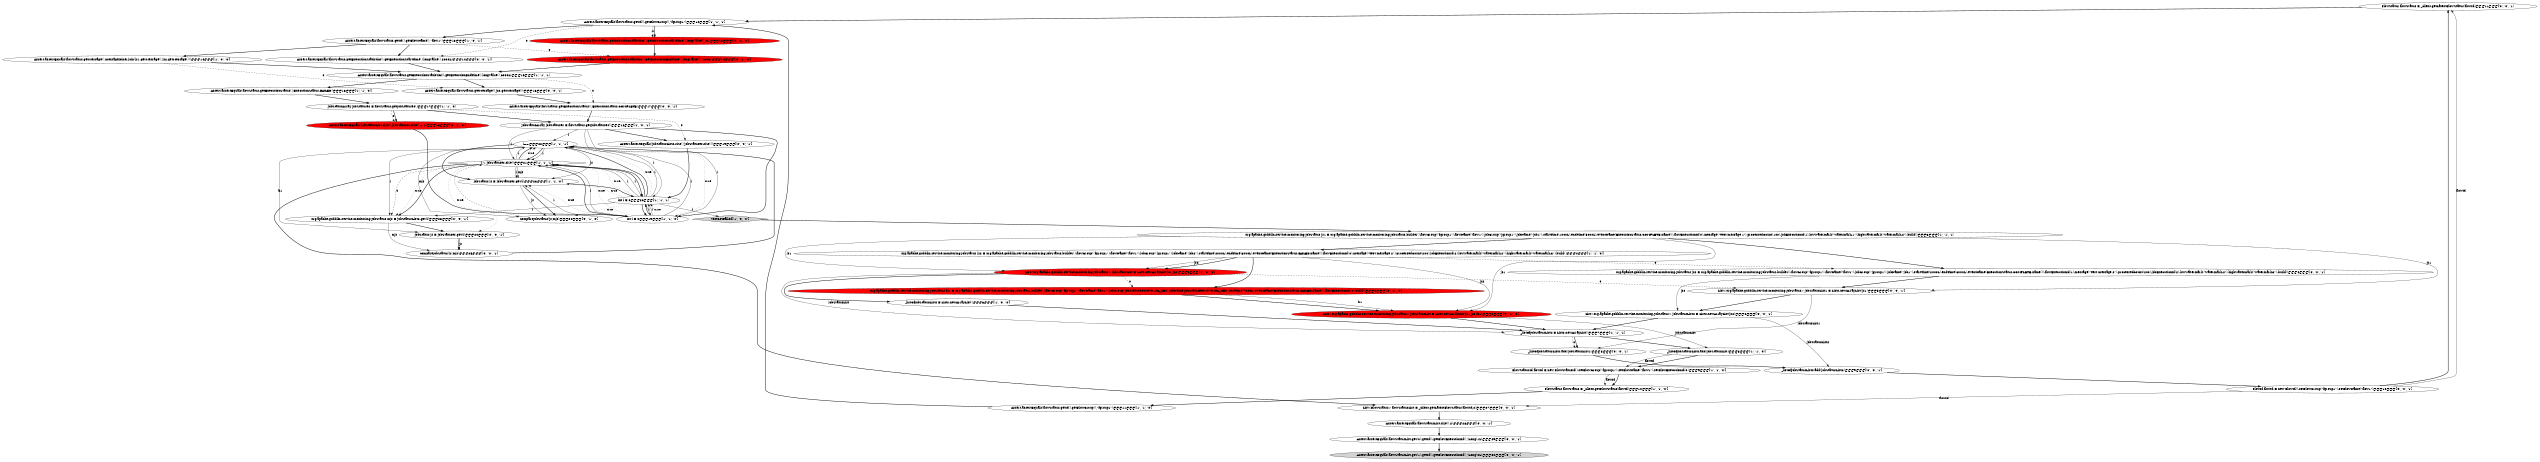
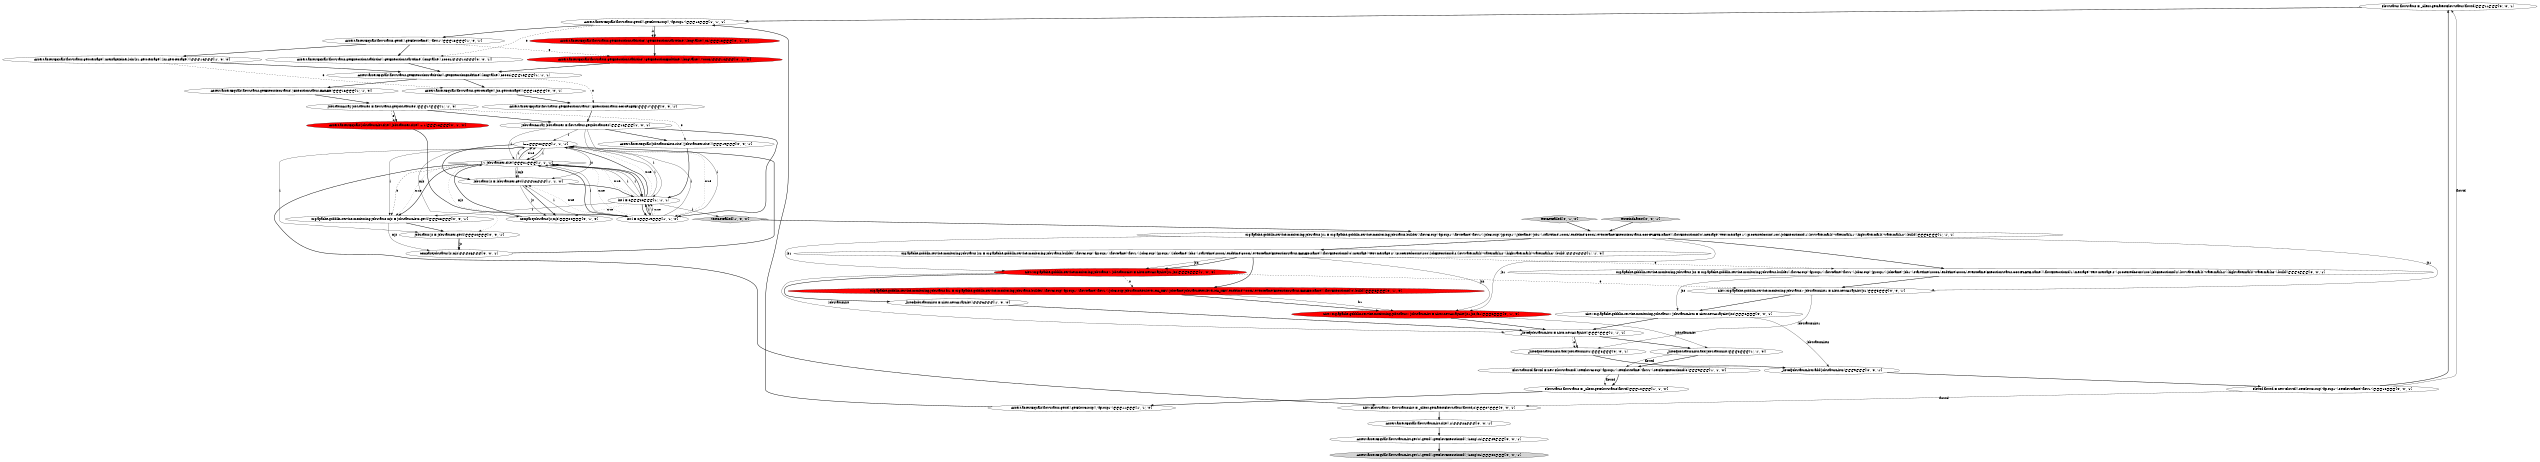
  digraph {
    node [fillcolor=white shape=ellipse style=filled]
    edge [style=bold]
    n1 [label="FlowStatus flowStatus = _client.getLatestFlowStatus(flowId)@@@11@@@['0', '0', '1']"]
    n2 [label="Assert.assertEquals(flowStatus.getId().getFlowGroup(),\"fgroup1\")@@@12@@@['1', '1', '1']"]
    n3 [label="Assert.assertEquals(flowStatus.getId().getFlowName(),\"flow1\")@@@13@@@['1', '0', '1']"]
    n4 [label="Assert.assertEquals(flowStatus.getExecutionStatistics().getExecutionStartTime().longValue(),2000L)@@@14@@@['0', '0', '1']"]
    n5 [fillcolor=red label="Assert.assertEquals(flowStatus.getExecutionStatistics().getExecutionStartTime().longValue(),0L)@@@13@@@['0', '1', '0']"]
+   n6 [fillcolor=lightgray label="testGetFailed['0', '1', '0']" shape=diamond]
    n7 [label="org.apache.gobblin.service.monitoring.JobStatus js1 = org.apache.gobblin.service.monitoring.JobStatus.builder().flowGroup(\"fgroup1\").flowName(\"flow1\").jobGroup(\"jgroup1\").jobName(\"job1\").startTime(1000L).endTime(5000L).eventName(ExecutionStatus.COMPLETE.name()).flowExecutionId(0).message(\"Test message 1\").processedCount(100).jobExecutionId(1).lowWatermark(\"watermark:1\").highWatermark(\"watermark:2\").build()@@@3@@@['1', '1', '1']"]
    n8 [label="org.apache.gobblin.service.monitoring.JobStatus js2 = org.apache.gobblin.service.monitoring.JobStatus.builder().flowGroup(\"fgroup1\").flowName(\"flow1\").jobGroup(\"jgroup1\").jobName(\"job2\").startTime(2000L).endTime(6000L).eventName(ExecutionStatus.FAILED.name()).flowExecutionId(0).message(\"Test message 2\").processedCount(200).jobExecutionId(2).lowWatermark(\"watermark:2\").highWatermark(\"watermark:3\").build()@@@4@@@['1', '1', '0']"]
    n9 [fillcolor=red label="List<org.apache.gobblin.service.monitoring.JobStatus> jobStatusList = Lists.newArrayList(js1,js2)@@@5@@@['1', '0', '0']"]
    n10 [label="org.apache.gobblin.service.monitoring.JobStatus js2 = org.apache.gobblin.service.monitoring.JobStatus.builder().flowGroup(\"fgroup1\").flowName(\"flow1\").jobGroup(\"jgroup1\").jobName(\"job1\").startTime(2000L).endTime(6000L).eventName(ExecutionStatus.COMPLETE.name()).flowExecutionId(1).message(\"Test message 2\").processedCount(200).jobExecutionId(2).lowWatermark(\"watermark:2\").highWatermark(\"watermark:3\").build()@@@4@@@['0', '0', '1']"]
    n11 [fillcolor=red label="List<org.apache.gobblin.service.monitoring.JobStatus> jobStatusList = Lists.newArrayList(js1,js2,fs1)@@@6@@@['0', '1', '0']"]
    n12 [label="List<org.apache.gobblin.service.monitoring.JobStatus> jobStatusList1 = Lists.newArrayList(js1)@@@5@@@['0', '0', '1']"]
    n13 [label="_listOfJobStatusLists.add(jobStatusList2)@@@9@@@['0', '0', '1']"]
    n14 [label="FlowId flowId = new FlowId().setFlowGroup(\"fgroup1\").setFlowName(\"flow1\")@@@10@@@['0', '0', '1']"]
    n15 [label="List<FlowStatus> flowStatusList = _client.getLatestFlowStatus(flowId,2)@@@27@@@['0', '0', '1']"]
    n16 [label="JobStatus js = jobStatuses.get(i)@@@24@@@['0', '0', '1']"]
    n17 [label="compareJobStatus(js,mjs)@@@25@@@['0', '0', '1']"]
    n18 [label="i++@@@22@@@['1', '1', '1']"]
    n19 [label="Assert.assertEquals(flowStatusList.size(),2)@@@28@@@['0', '0', '1']"]
    n20 [label="_listOfJobStatusLists = Lists.newArrayList()@@@6@@@['1', '0', '0']"]
    n21 [label="_listOfJobStatusLists = Lists.newArrayList()@@@7@@@['1', '1', '1']"]
    n22 [label="_listOfJobStatusLists.add(jobStatusList1)@@@8@@@['0', '0', '1']"]
    n23 [label="_listOfJobStatusLists.add(jobStatusList)@@@8@@@['1', '1', '0']"]
    n24 [label="JobStatusArray jobStatuses = flowStatus.getJobStatuses()@@@17@@@['1', '1', '0']"]
    n25 [label="Assert.assertEquals(jobStatusList2.size(),jobStatuses.size())@@@19@@@['0', '0', '1']"]
    n26 [fillcolor=red label="Assert.assertEquals(jobStatusList.size(),jobStatuses.size() + 1)@@@18@@@['0', '1', '0']"]
    n27 [label="JobStatusArray jobStatuses = flowStatus.getJobStatuses()@@@18@@@['1', '0', '1']"]
    n28 [label="int i = 0@@@20@@@['1', '1', '1']"]
    n29 [label="int i = 0@@@19@@@['1', '1', '0']"]
    n30 [label="i < jobStatuses.size()@@@21@@@['1', '1', '1']" shape=diamond]
    n31 [label="Assert.assertEquals(flowStatus.getMessage(),messageJoiner.join(js1.getMessage(),js2.getMessage()))@@@14@@@['1', '0', '0']"]
    n32 [label="Assert.assertEquals(flowStatus.getExecutionStatistics().getExecutionEndTime().longValue(),6000L)@@@15@@@['1', '1', '1']"]
    n33 [label="Assert.assertEquals(flowStatus.getMessage(),js2.getMessage())@@@16@@@['0', '0', '1']"]
    n34 [label="Assert.assertEquals(flowStatus.getExecutionStatus(),ExecutionStatus.COMPLETE)@@@17@@@['0', '0', '1']"]
    n35 [label="Assert.assertEquals(flowStatus.getExecutionStatus(),ExecutionStatus.FAILED)@@@16@@@['1', '1', '0']"]
    n36 [label="compareJobStatus(js,mjs)@@@24@@@['0', '1', '0']"]
    n37 [label="org.apache.gobblin.service.monitoring.JobStatus mjs = jobStatusList2.get(i)@@@23@@@['0', '0', '1']"]
    n38 [label="JobStatus js = jobStatuses.get(i)@@@23@@@['1', '1', '0']"]
    n39 [fillcolor=red label="org.apache.gobblin.service.monitoring.JobStatus fs1 = org.apache.gobblin.service.monitoring.JobStatus.builder().flowGroup(\"fgroup1\").flowName(\"flow1\").jobGroup(JobStatusRetriever.NA_KEY).jobName(JobStatusRetriever.NA_KEY).endTime(7000L).eventName(ExecutionStatus.FAILED.name()).flowExecutionId(0).build()@@@5@@@['0', '1', '0']"]
    n40 [label="List<org.apache.gobblin.service.monitoring.JobStatus> jobStatusList2 = Lists.newArrayList(js2)@@@6@@@['0', '0', '1']"]
    n41 [label="Assert.assertEquals(flowStatus.getId().getFlowGroup(),\"fgroup1\")@@@11@@@['1', '1', '0']"]
    n42 [fillcolor=red label="Assert.assertEquals(flowStatus.getExecutionStatistics().getExecutionEndTime().longValue(),7000L)@@@14@@@['0', '1', '0']"]
    n43 [fillcolor=lightgray label="Assert.assertEquals(flowStatusList.get(1).getId().getFlowExecutionId(),(Long)0L)@@@30@@@['0', '0', '1']"]
    n44 [label="FlowStatus flowStatus = _client.getFlowStatus(flowId)@@@10@@@['1', '1', '0']"]
    n45 [fillcolor=lightgray label="testGetFailed['1', '0', '0']" shape=diamond]
    n46 [label="Assert.assertEquals(flowStatusList.get(0).getId().getFlowExecutionId(),(Long)1L)@@@29@@@['0', '0', '1']"]
    n47 [label="FlowStatusId flowId = new FlowStatusId().setFlowGroup(\"fgroup1\").setFlowName(\"flow1\").setFlowExecutionId(0)@@@9@@@['1', '1', '0']"]
+   n48 [fillcolor=lightgray label="testFindLatest['0', '0', '1']" shape=diamond]
    n1 -> n2
    n2 -> n3
    n2 -> n4 [label=0 style=dashed]
    n2 -> n5
    n2 -> n5 [label=0 style=dashed]
    n3 -> n4
    n3 -> n31
    n3 -> n42 [label=0 style=dashed]
    n4 -> n32
    n5 -> n42
+   n6 -> n7
    n7 -> n8
    n7 -> n9 [label=js1 style=solid]
    n7 -> n10
    n7 -> n11 [label=js1 style=solid]
    n7 -> n12 [label=js1 style=solid]
    n8 -> n9 [label=js2 style=solid]
    n8 -> n9
    n8 -> n10 [label=0 style=dashed]
    n8 -> n11 [label=js2 style=solid]
    n8 -> n39
    n9 -> n12 [label=0 style=dashed]
    n9 -> n20
    n9 -> n21 [label=jobStatusList style=solid]
    n9 -> n39 [label=0 style=dashed]
    n10 -> n12
    n10 -> n40 [label=js2 style=solid]
    n11 -> n21
    n11 -> n23 [label=jobStatusList style=solid]
    n12 -> n22 [label=jobStatusList1 style=solid]
    n12 -> n40
    n13 -> n14
    n14 -> n1
    n14 -> n1 [label=flowId style=solid]
    n14 -> n15 [label=flowId style=solid]
    n15 -> n19
    n16 -> n17 [label=js style=solid]
    n16 -> n17
    n17 -> n18
-   n18 -> n16 [label=fs1 style=solid]
+   n18 -> n16 [label=i style=solid]
    n18 -> n30
    n18 -> n30 [label=i style=solid]
    n18 -> n36 [label=mjs style=solid]
    n18 -> n37 [label=i style=solid]
    n18 -> n38
    n18 -> n38 [label=js style=solid]
    n19 -> n46
    n20 -> n21
    n21 -> n22 [label=0 style=dashed]
    n21 -> n22
    n21 -> n23
    n22 -> n13
    n23 -> n47 [label=flowId style=solid]
    n23 -> n47
    n24 -> n25 [label=0 style=dashed]
    n24 -> n26 [label=0 style=dashed]
    n24 -> n26
    n24 -> n27
    n25 -> n28
    n26 -> n29
    n27 -> n18 [label=i style=solid]
    n27 -> n25
    n27 -> n28 [label=i style=solid]
    n27 -> n29
    n27 -> n29 [label=i style=solid]
    n27 -> n30 [label=i style=solid]
    n28 -> n18
    n28 -> n18 [label=true style=dotted]
    n28 -> n18 [label=i style=solid]
    n28 -> n29
    n28 -> n29 [label=i style=solid]
    n28 -> n30 [label=true style=dotted]
    n28 -> n30 [label=i style=solid]
    n28 -> n30
    n28 -> n36 [label=true style=dotted]
    n28 -> n37 [label=i style=solid]
-   n28 -> n38 [label=true style=dotted]
    n28 -> n45 [label=i style=solid]
    n29 -> n18 [label=i style=solid]
    n29 -> n18 [label=true style=dotted]
    n29 -> n28
    n29 -> n28 [label=i style=solid]
    n29 -> n28 [label=true style=dotted]
    n29 -> n30 [label=true style=dotted]
    n29 -> n30
    n29 -> n30 [label=i style=solid]
    n29 -> n38 [label=i style=solid]
    n29 -> n38 [label=true style=dotted]
    n30 -> n15
-   n30 -> n16 [label=true style=dotted]
+   n30 -> n16 [label=mjs style=dotted]
    n30 -> n18 [label=i style=solid]
    n30 -> n18
    n30 -> n18 [label=true style=dotted]
    n30 -> n28 [label=i style=solid]
    n30 -> n28
    n30 -> n37 [label=true style=dotted]
    n30 -> n37
    n30 -> n37 [label=0 style=dashed]
    n30 -> n38 [label=i style=solid]
    n30 -> n38 [label=mjs style=solid]
    n31 -> n32
    n31 -> n33 [label=0 style=dashed]
    n32 -> n33
    n32 -> n34 [label=0 style=dashed]
    n32 -> n35
    n33 -> n34
    n34 -> n27
    n35 -> n24
-   n36 -> n30 [style=dashed]
+   n36 -> n30
    n37 -> n16
    n37 -> n17 [label=mjs style=solid]
    n38 -> n28
    n38 -> n36 [label=js style=solid]
    n38 -> n36
    n39 -> n11
    n39 -> n11 [label=fs1 style=solid]
    n40 -> n13 [label=jobStatusList2 style=solid]
    n40 -> n21
    n41 -> n2
    n42 -> n32
    n44 -> n41
    n45 -> n7
    n46 -> n43
    n47 -> n44
    n47 -> n44 [label=flowId style=solid]
+   n48 -> n7
  }
